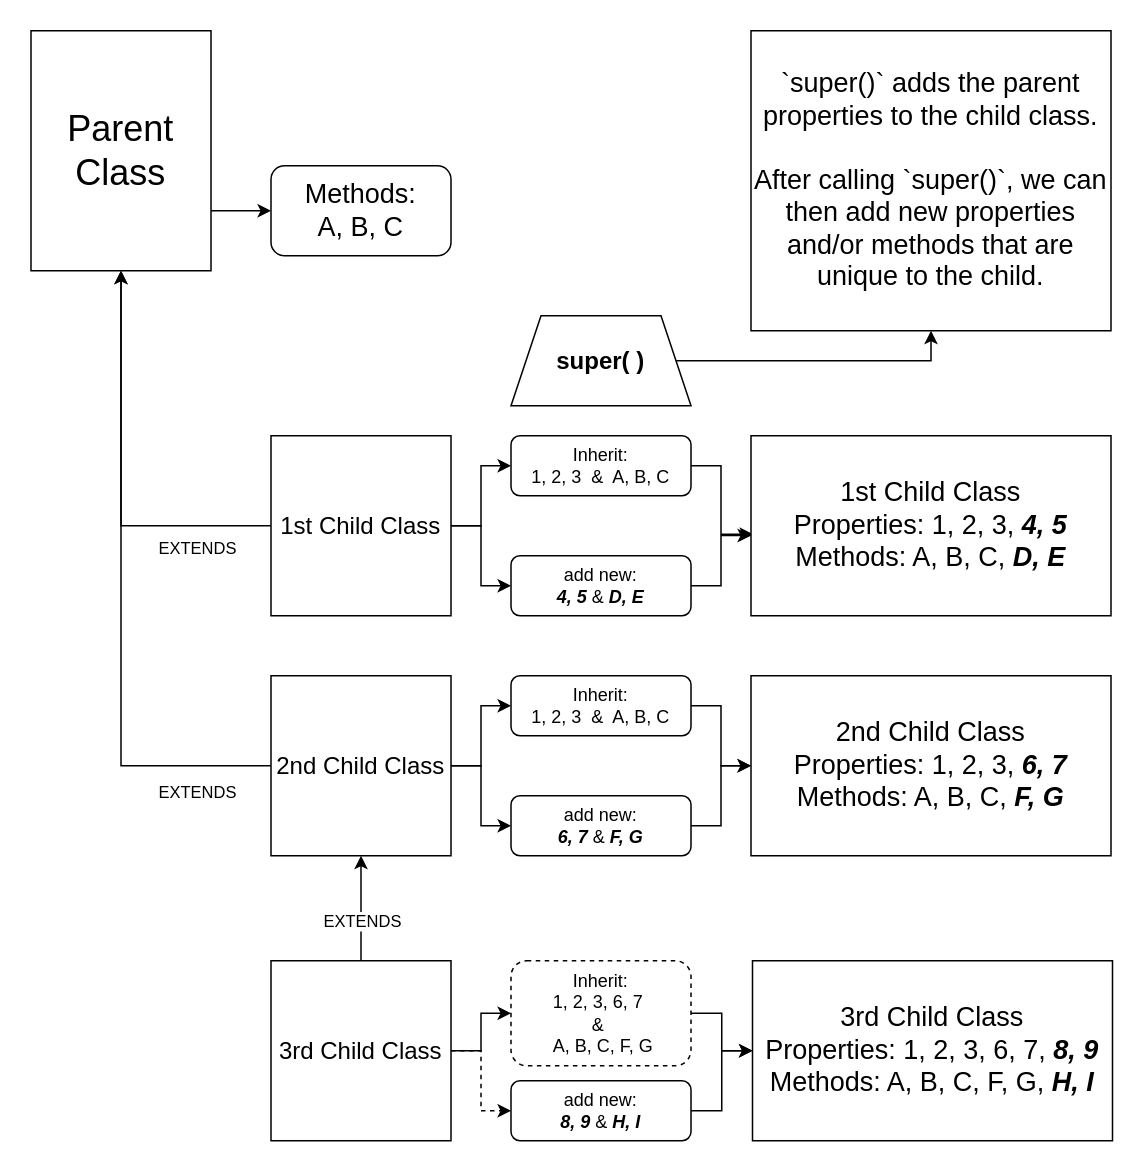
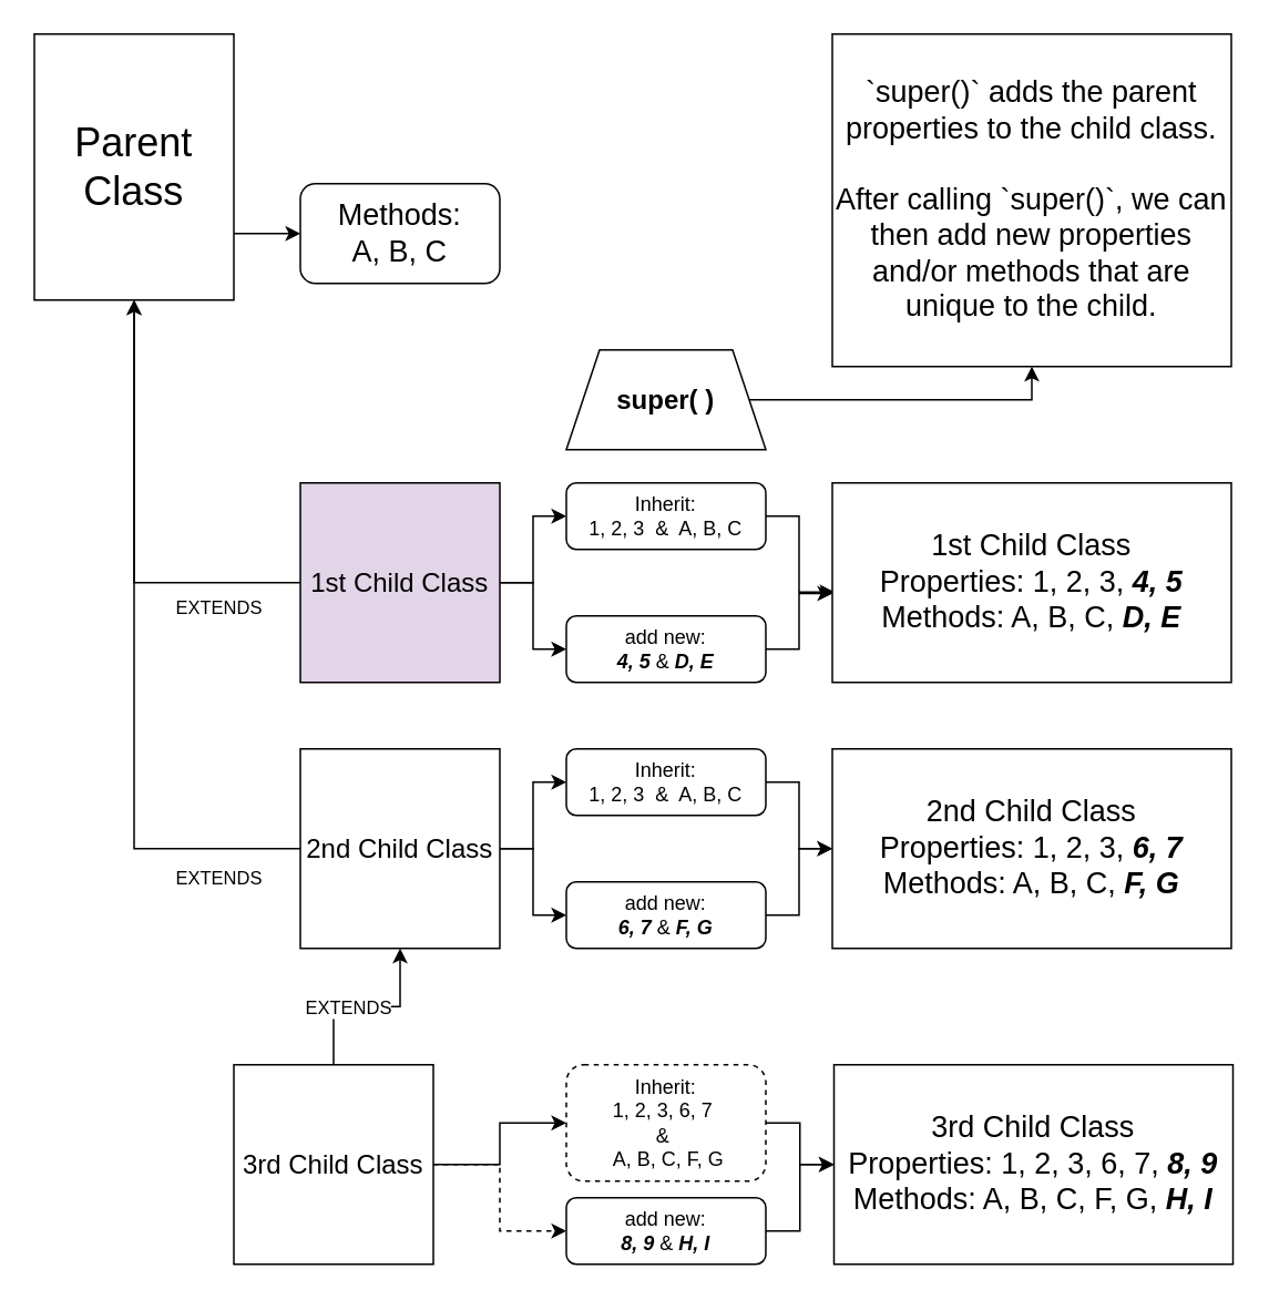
  <mxCell id="0" />
  <mxCell id="1" parent="0" />
  <mxCell id="2" style="edgeStyle=orthogonalEdgeStyle;rounded=0;orthogonalLoop=1;jettySize=auto;html=1;exitX=1;exitY=0.75;exitDx=0;exitDy=0;entryX=0;entryY=0.5;entryDx=0;entryDy=0;" parent="1" source="7" target="8" edge="1"><mxGeometry relative="1" as="geometry" /></mxCell>
  <mxCell id="3" style="edgeStyle=orthogonalEdgeStyle;rounded=0;orthogonalLoop=1;jettySize=auto;html=1;exitX=0;exitY=0.5;exitDx=0;exitDy=0;entryX=0.5;entryY=1;entryDx=0;entryDy=0;" parent="1" source="11" target="7" edge="1"><mxGeometry relative="1" as="geometry" /></mxCell>
  <mxCell id="4" value="EXTENDS" style="edgeLabel;html=1;align=center;verticalAlign=middle;resizable=0;points=[];" parent="3" vertex="1" connectable="0"><mxGeometry x="0.412" y="2" relative="1" as="geometry"><mxPoint x="52" y="105" as="offset" /></mxGeometry></mxCell>
  <mxCell id="5" style="edgeStyle=orthogonalEdgeStyle;rounded=0;orthogonalLoop=1;jettySize=auto;html=1;exitX=0;exitY=0.5;exitDx=0;exitDy=0;entryX=0.5;entryY=1;entryDx=0;entryDy=0;" parent="1" source="14" target="7" edge="1"><mxGeometry relative="1" as="geometry" /></mxCell>
  <mxCell id="6" value="EXTENDS" style="edgeLabel;html=1;align=center;verticalAlign=middle;resizable=0;points=[];" parent="5" vertex="1" connectable="0"><mxGeometry x="0.681" relative="1" as="geometry"><mxPoint x="50" y="278" as="offset" /></mxGeometry></mxCell>
  <mxCell id="7" value="&lt;font style=&quot;font-size: 24px;&quot;&gt;Parent Class&lt;/font&gt;" style="rounded=0;whiteSpace=wrap;html=1;" parent="1" vertex="1"><mxGeometry x="20" y="20" width="120" height="160" as="geometry" /></mxCell>
  <mxCell id="8" value="&lt;font style=&quot;font-size: 18px;&quot;&gt;Methods:&lt;br&gt;A, B, C&lt;/font&gt;" style="rounded=1;whiteSpace=wrap;html=1;" parent="1" vertex="1"><mxGeometry x="180" y="110" width="120" height="60" as="geometry" /></mxCell>
  <mxCell id="9" style="edgeStyle=orthogonalEdgeStyle;rounded=0;orthogonalLoop=1;jettySize=auto;html=1;exitX=1;exitY=0.5;exitDx=0;exitDy=0;entryX=0;entryY=0.5;entryDx=0;entryDy=0;" parent="1" source="11" target="16" edge="1"><mxGeometry relative="1" as="geometry" /></mxCell>
  <mxCell id="10" style="edgeStyle=orthogonalEdgeStyle;rounded=0;orthogonalLoop=1;jettySize=auto;html=1;exitX=1;exitY=0.5;exitDx=0;exitDy=0;entryX=0;entryY=0.5;entryDx=0;entryDy=0;" parent="1" source="11" target="18" edge="1"><mxGeometry relative="1" as="geometry" /></mxCell>
- <mxCell id="11" value="&lt;font size=&quot;3&quot;&gt;1st Child Class&lt;br&gt;&lt;/font&gt;" style="rounded=0;whiteSpace=wrap;html=1;" parent="1" vertex="1"><mxGeometry x="180" y="290" width="120" height="120" as="geometry" /></mxCell>
+ <mxCell id="11" value="&lt;font size=&quot;3&quot;&gt;1st Child Class&lt;br&gt;&lt;/font&gt;" style="rounded=0;whiteSpace=wrap;html=1;fillColor=#e1d5e7;" parent="1" vertex="1"><mxGeometry x="180" y="290" width="120" height="120" as="geometry" /></mxCell>
  <mxCell id="12" style="edgeStyle=orthogonalEdgeStyle;rounded=0;orthogonalLoop=1;jettySize=auto;html=1;exitX=1;exitY=0.5;exitDx=0;exitDy=0;entryX=0;entryY=0.5;entryDx=0;entryDy=0;" parent="1" source="14" target="20" edge="1"><mxGeometry relative="1" as="geometry" /></mxCell>
  <mxCell id="13" style="edgeStyle=orthogonalEdgeStyle;rounded=0;orthogonalLoop=1;jettySize=auto;html=1;exitX=1;exitY=0.5;exitDx=0;exitDy=0;entryX=0;entryY=0.5;entryDx=0;entryDy=0;" parent="1" source="14" target="22" edge="1"><mxGeometry relative="1" as="geometry" /></mxCell>
  <mxCell id="14" value="&lt;font size=&quot;3&quot;&gt;2nd Child Class&lt;br&gt;&lt;/font&gt;" style="rounded=0;whiteSpace=wrap;html=1;" parent="1" vertex="1"><mxGeometry x="180" y="450" width="120" height="120" as="geometry" /></mxCell>
  <mxCell id="15" style="edgeStyle=orthogonalEdgeStyle;rounded=0;orthogonalLoop=1;jettySize=auto;html=1;exitX=1;exitY=0.5;exitDx=0;exitDy=0;entryX=0.006;entryY=0.547;entryDx=0;entryDy=0;entryPerimeter=0;" parent="1" source="16" target="23" edge="1"><mxGeometry relative="1" as="geometry" /></mxCell>
  <mxCell id="16" value="Inherit:&lt;br&gt;1, 2, 3&amp;nbsp; &amp;amp;&amp;nbsp; A, B, C" style="rounded=1;whiteSpace=wrap;html=1;" parent="1" vertex="1"><mxGeometry x="340" y="290" width="120" height="40" as="geometry" /></mxCell>
  <mxCell id="17" style="edgeStyle=orthogonalEdgeStyle;rounded=0;orthogonalLoop=1;jettySize=auto;html=1;exitX=1;exitY=0.5;exitDx=0;exitDy=0;entryX=0;entryY=0.554;entryDx=0;entryDy=0;entryPerimeter=0;" parent="1" source="18" target="23" edge="1"><mxGeometry relative="1" as="geometry" /></mxCell>
  <mxCell id="18" value="add new:&lt;br&gt;&lt;b style=&quot;font-style: italic;&quot;&gt;4, 5 &lt;/b&gt;&amp;amp;&lt;b style=&quot;font-style: italic;&quot;&gt; D, E&lt;/b&gt;" style="rounded=1;whiteSpace=wrap;html=1;" parent="1" vertex="1"><mxGeometry x="340" y="370" width="120" height="40" as="geometry" /></mxCell>
  <mxCell id="19" style="edgeStyle=orthogonalEdgeStyle;rounded=0;orthogonalLoop=1;jettySize=auto;html=1;exitX=1;exitY=0.5;exitDx=0;exitDy=0;entryX=0;entryY=0.5;entryDx=0;entryDy=0;" parent="1" source="20" target="24" edge="1"><mxGeometry relative="1" as="geometry" /></mxCell>
  <mxCell id="20" value="Inherit:&lt;br&gt;1, 2, 3&amp;nbsp; &amp;amp;&amp;nbsp; A, B, C" style="rounded=1;whiteSpace=wrap;html=1;" parent="1" vertex="1"><mxGeometry x="340" y="450" width="120" height="40" as="geometry" /></mxCell>
  <mxCell id="21" style="edgeStyle=orthogonalEdgeStyle;rounded=0;orthogonalLoop=1;jettySize=auto;html=1;exitX=1;exitY=0.5;exitDx=0;exitDy=0;entryX=0;entryY=0.5;entryDx=0;entryDy=0;" parent="1" source="22" target="24" edge="1"><mxGeometry relative="1" as="geometry" /></mxCell>
  <mxCell id="22" value="add new:&lt;br&gt;&lt;b style=&quot;font-style: italic;&quot;&gt;6, 7 &lt;/b&gt;&amp;amp;&lt;b style=&quot;font-style: italic;&quot;&gt; F, G&lt;/b&gt;" style="rounded=1;whiteSpace=wrap;html=1;" parent="1" vertex="1"><mxGeometry x="340" y="530" width="120" height="40" as="geometry" /></mxCell>
  <mxCell id="23" value="&lt;font style=&quot;font-size: 18px;&quot;&gt;1st Child Class&lt;br&gt;Properties: 1, 2, 3, &lt;b&gt;&lt;i&gt;4, 5&lt;/i&gt;&lt;/b&gt;&lt;br&gt;Methods: A, B, C, &lt;b&gt;&lt;i&gt;D, E&lt;/i&gt;&lt;/b&gt;&lt;/font&gt;" style="rounded=0;whiteSpace=wrap;html=1;" parent="1" vertex="1"><mxGeometry x="500" y="290" width="240" height="120" as="geometry" /></mxCell>
  <mxCell id="24" value="&lt;font style=&quot;font-size: 18px;&quot;&gt;2nd Child Class&lt;br&gt;Properties: 1, 2, 3, &lt;b&gt;&lt;i&gt;6, 7&lt;/i&gt;&lt;/b&gt;&lt;br&gt;Methods: A, B, C, &lt;b&gt;&lt;i&gt;F, G&lt;/i&gt;&lt;/b&gt;&lt;/font&gt;" style="rounded=0;whiteSpace=wrap;html=1;" parent="1" vertex="1"><mxGeometry x="500" y="450" width="240" height="120" as="geometry" /></mxCell>
  <mxCell id="25" style="edgeStyle=orthogonalEdgeStyle;rounded=0;orthogonalLoop=1;jettySize=auto;html=1;exitX=1;exitY=0.5;exitDx=0;exitDy=0;entryX=0.5;entryY=1;entryDx=0;entryDy=0;" edge="1" parent="1" source="26" target="27"><mxGeometry relative="1" as="geometry" /></mxCell>
  <mxCell id="26" value="&lt;h2&gt;&lt;font size=&quot;3&quot;&gt;super( )&lt;/font&gt;&lt;/h2&gt;" style="shape=trapezoid;perimeter=trapezoidPerimeter;whiteSpace=wrap;html=1;fixedSize=1;" vertex="1" parent="1"><mxGeometry x="340" y="210" width="120" height="60" as="geometry" /></mxCell>
  <mxCell id="27" value="&lt;div&gt;&lt;font style=&quot;font-size: 18px;&quot;&gt;`super()` adds the parent properties to the child class.&lt;/font&gt;&lt;/div&gt;&lt;div&gt;&lt;span style=&quot;background-color: initial;&quot;&gt;&lt;font style=&quot;font-size: 18px;&quot;&gt;&lt;br&gt;After calling `super()`, we can then add new properties and/or methods that are unique to the child.&lt;/font&gt;&lt;/span&gt;&lt;/div&gt;" style="rounded=0;whiteSpace=wrap;html=1;" vertex="1" parent="1"><mxGeometry x="500" y="20" width="240" height="200" as="geometry" /></mxCell>
  <mxCell id="28" style="edgeStyle=orthogonalEdgeStyle;rounded=0;orthogonalLoop=1;jettySize=auto;html=1;exitX=1;exitY=0.5;exitDx=0;exitDy=0;entryX=0;entryY=0.5;entryDx=0;entryDy=0;" edge="1" parent="1" source="32" target="34"><mxGeometry relative="1" as="geometry" /></mxCell>
  <mxCell id="29" style="edgeStyle=orthogonalEdgeStyle;rounded=0;orthogonalLoop=1;jettySize=auto;html=1;exitX=1;exitY=0.5;exitDx=0;exitDy=0;entryX=0;entryY=0.5;entryDx=0;entryDy=0;dashed=1;" edge="1" parent="1" source="32" target="36"><mxGeometry relative="1" as="geometry" /></mxCell>
  <mxCell id="30" style="edgeStyle=orthogonalEdgeStyle;rounded=0;orthogonalLoop=1;jettySize=auto;html=1;exitX=0.5;exitY=0;exitDx=0;exitDy=0;entryX=0.5;entryY=1;entryDx=0;entryDy=0;" edge="1" parent="1" source="32" target="14"><mxGeometry relative="1" as="geometry" /></mxCell>
  <mxCell id="31" value="EXTENDS" style="edgeLabel;html=1;align=center;verticalAlign=middle;resizable=0;points=[];" vertex="1" connectable="0" parent="30"><mxGeometry x="-0.22" relative="1" as="geometry"><mxPoint as="offset" /></mxGeometry></mxCell>
- <mxCell id="32" value="&lt;font size=&quot;3&quot;&gt;3rd Child Class&lt;br&gt;&lt;/font&gt;" style="rounded=0;whiteSpace=wrap;html=1;" vertex="1" parent="1"><mxGeometry x="180" y="640" width="120" height="120" as="geometry" /></mxCell>
+ <mxCell id="32" value="&lt;font size=&quot;3&quot;&gt;3rd Child Class&lt;br&gt;&lt;/font&gt;" style="rounded=0;whiteSpace=wrap;html=1;" vertex="1" parent="1"><mxGeometry x="140" y="640" width="120" height="120" as="geometry" /></mxCell>
  <mxCell id="33" style="edgeStyle=orthogonalEdgeStyle;rounded=0;orthogonalLoop=1;jettySize=auto;html=1;exitX=1;exitY=0.5;exitDx=0;exitDy=0;entryX=0;entryY=0.5;entryDx=0;entryDy=0;" edge="1" parent="1" source="34" target="37"><mxGeometry relative="1" as="geometry" /></mxCell>
  <mxCell id="34" value="Inherit:&lt;br&gt;1, 2, 3, 6, 7&amp;nbsp; &lt;br&gt;&amp;amp;&amp;nbsp;&lt;br&gt;&amp;nbsp;A, B, C, F, G" style="rounded=1;whiteSpace=wrap;html=1;dashed=1;" vertex="1" parent="1"><mxGeometry x="340" y="640" width="120" height="70" as="geometry" /></mxCell>
  <mxCell id="35" style="edgeStyle=orthogonalEdgeStyle;rounded=0;orthogonalLoop=1;jettySize=auto;html=1;exitX=1;exitY=0.5;exitDx=0;exitDy=0;entryX=0;entryY=0.5;entryDx=0;entryDy=0;" edge="1" parent="1" source="36" target="37"><mxGeometry relative="1" as="geometry" /></mxCell>
  <mxCell id="36" value="add new:&lt;br&gt;&lt;b style=&quot;font-style: italic;&quot;&gt;8, 9&amp;nbsp;&lt;/b&gt;&amp;amp;&lt;b style=&quot;font-style: italic;&quot;&gt;&amp;nbsp;H, I&lt;/b&gt;" style="rounded=1;whiteSpace=wrap;html=1;" vertex="1" parent="1"><mxGeometry x="340" y="720" width="120" height="40" as="geometry" /></mxCell>
  <mxCell id="37" value="&lt;font style=&quot;font-size: 18px;&quot;&gt;3rd Child Class&lt;br&gt;Properties: 1, 2, 3, 6, 7, &lt;b style=&quot;&quot;&gt;&lt;i&gt;8, 9&lt;/i&gt;&lt;/b&gt;&lt;br&gt;Methods: A, B, C, F, G, &lt;b&gt;&lt;i&gt;H, I&lt;/i&gt;&lt;/b&gt;&lt;/font&gt;" style="rounded=0;whiteSpace=wrap;html=1;" vertex="1" parent="1"><mxGeometry x="501" y="640" width="240" height="120" as="geometry" /></mxCell>
